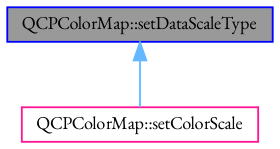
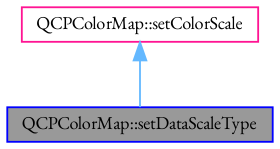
  digraph {
    rankdir=TB
    fontname="EB Garamond"
    node [fontname="EB Garamond" fontsize=10 shape=box style=filled]
    n1 [color=blue fillcolor=grey60 fontcolor=black height=0.2 label="QCPColorMap::setDataScaleType" width=0.4]
    n2 [color=deeppink fillcolor=white height=0.2 label="QCPColorMap::setColorScale" width=0.4]
-   n1 -> n2 [color=steelblue1 dir=back fontname="EB Garamond" fontsize=10 labelfontname=Helvetica labelfontsize=10 style=solid]
+   n2 -> n1 [color=steelblue1 dir=back fontname="EB Garamond" fontsize=10 labelfontname=Helvetica labelfontsize=10 style=solid]
  }
